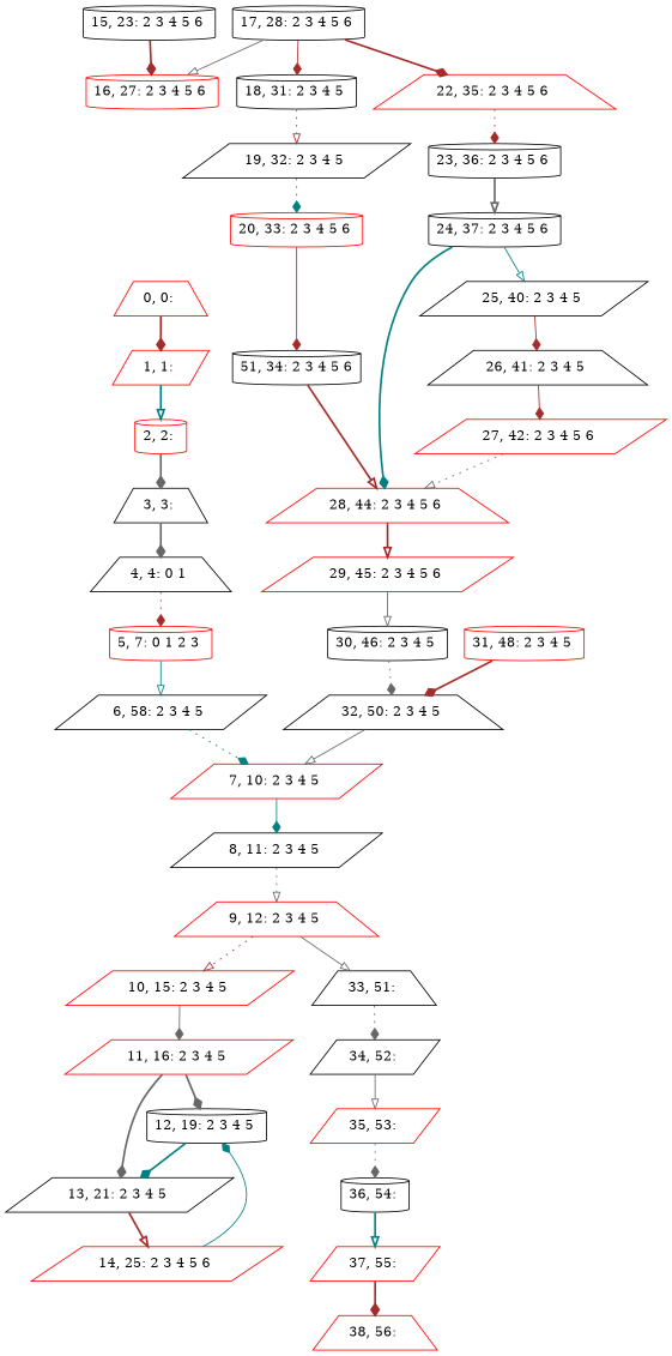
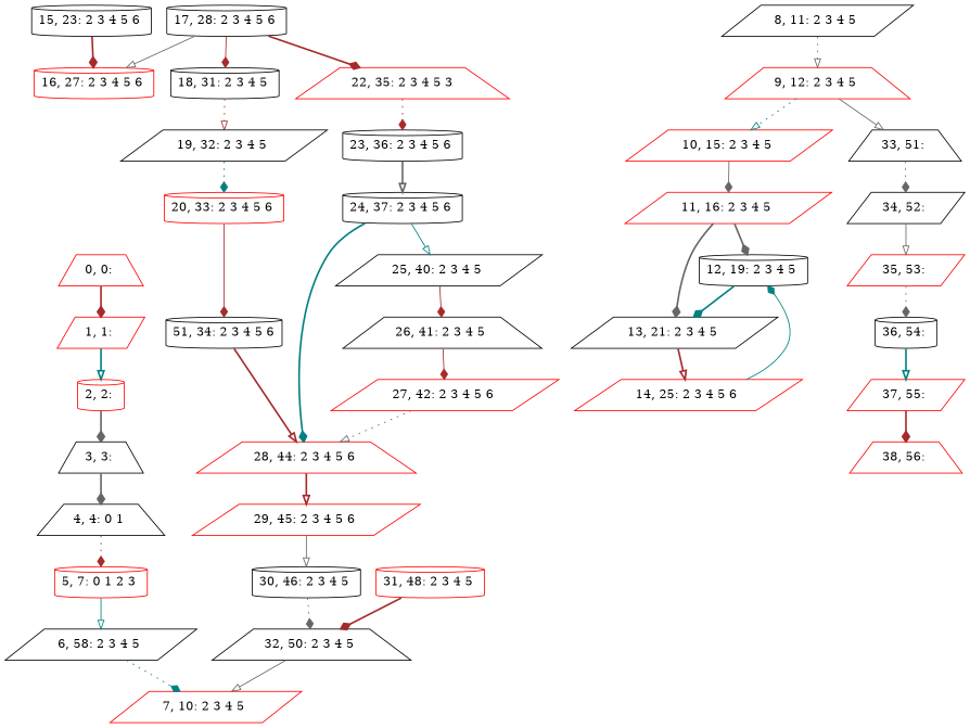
  digraph {
    node [color=black shape=parallelogram]
    edge [arrowhead=diamond color=gray40 style=bold]
    n1 [color=red label="0, 0: " shape=trapezium]
    n2 [color=red label="1, 1: "]
    n3 [color=red label="2, 2: " shape=cylinder]
    n4 [label="3, 3: " shape=trapezium]
    n5 [label="4, 4: 0 1 " shape=trapezium]
    n6 [color=red label="5, 7: 0 1 2 3 " shape=cylinder]
    n7 [label="6, 58: 2 3 4 5 "]
    n8 [color=red label="7, 10: 2 3 4 5 "]
    n9 [label="8, 11: 2 3 4 5 "]
    n10 [color=red label="9, 12: 2 3 4 5 " shape=trapezium]
    n11 [color=red label="10, 15: 2 3 4 5 "]
    n12 [label="33, 51: " shape=trapezium]
    n13 [color=red label="11, 16: 2 3 4 5 "]
    n14 [label="34, 52: "]
    n15 [label="12, 19: 2 3 4 5 " shape=cylinder]
    n16 [label="13, 21: 2 3 4 5 "]
    n17 [color=red label="14, 25: 2 3 4 5 6 "]
    n18 [label="15, 23: 2 3 4 5 6 " shape=cylinder]
    n19 [color=red label="16, 27: 2 3 4 5 6 " shape=cylinder]
    n20 [label="17, 28: 2 3 4 5 6 " shape=cylinder]
    n21 [label="18, 31: 2 3 4 5 " shape=cylinder]
-   n22 [color=red label="22, 35: 2 3 4 5 6 " shape=trapezium]
+   n22 [color=red label="22, 35: 2 3 4 5 3" shape=trapezium]
    n23 [label="19, 32: 2 3 4 5 "]
    n24 [label="23, 36: 2 3 4 5 6 " shape=cylinder]
    n25 [color=red label="20, 33: 2 3 4 5 6 " shape=cylinder]
    n26 [label="51, 34: 2 3 4 5 6" shape=cylinder]
    n27 [color=red label="28, 44: 2 3 4 5 6 " shape=trapezium]
    n28 [color=red label="29, 45: 2 3 4 5 6 "]
    n29 [label="24, 37: 2 3 4 5 6 " shape=cylinder]
    n30 [label="25, 40: 2 3 4 5 "]
    n31 [label="26, 41: 2 3 4 5 " shape=trapezium]
    n32 [color=red label="27, 42: 2 3 4 5 6 "]
    n33 [label="30, 46: 2 3 4 5 " shape=cylinder]
    n34 [label="32, 50: 2 3 4 5 " shape=trapezium]
    n35 [color=red label="31, 48: 2 3 4 5 " shape=cylinder]
    n36 [color=red label="35, 53: "]
    n37 [label="36, 54: " shape=cylinder]
    n38 [color=red label="37, 55: "]
    n39 [color=red label="38, 56: " shape=trapezium]
    n1 -> n2 [color=brown]
    n2 -> n3 [arrowhead=onormal color=teal]
    n3 -> n4
    n4 -> n5
    n5 -> n6 [color=brown style=dotted]
    n6 -> n7 [arrowhead=onormal color=teal style=solid]
    n7 -> n8 [color=teal style=dotted]
-   n8 -> n9 [color=teal style=solid]
    n9 -> n10 [arrowhead=onormal style=dotted]
-   n10 -> n11 [arrowhead=onormal color=brown style=dotted]
+   n10 -> n11 [arrowhead=onormal color=teal style=dotted]
    n10 -> n12 [arrowhead=onormal style=solid]
    n11 -> n13 [style=solid]
    n12 -> n14 [style=dotted]
    n13 -> n15
    n13 -> n16
    n14 -> n36 [arrowhead=onormal style=solid]
    n15 -> n16 [color=teal]
    n16 -> n17 [arrowhead=onormal color=brown]
    n17 -> n15 [color=teal style=solid]
    n18 -> n19 [color=brown]
    n20 -> n19 [arrowhead=onormal style=solid]
    n20 -> n21 [color=brown style=solid]
    n20 -> n22 [color=brown]
    n21 -> n23 [arrowhead=onormal color=brown style=dotted]
    n22 -> n24 [color=brown style=dotted]
    n23 -> n25 [color=teal style=dotted]
    n24 -> n29 [arrowhead=onormal]
    n25 -> n26 [color=brown style=solid]
    n26 -> n27 [arrowhead=onormal color=brown]
    n27 -> n28 [arrowhead=onormal color=brown]
    n28 -> n33 [arrowhead=onormal style=solid]
    n29 -> n27 [color=teal]
    n29 -> n30 [arrowhead=onormal color=teal style=solid]
    n30 -> n31 [color=brown style=solid]
    n31 -> n32 [color=brown style=solid]
    n32 -> n27 [arrowhead=onormal style=dotted]
    n33 -> n34 [style=dotted]
    n34 -> n8 [arrowhead=onormal style=solid]
    n35 -> n34 [color=brown]
    n36 -> n37 [style=dotted]
    n37 -> n38 [arrowhead=onormal color=teal]
    n38 -> n39 [color=brown]
  }
